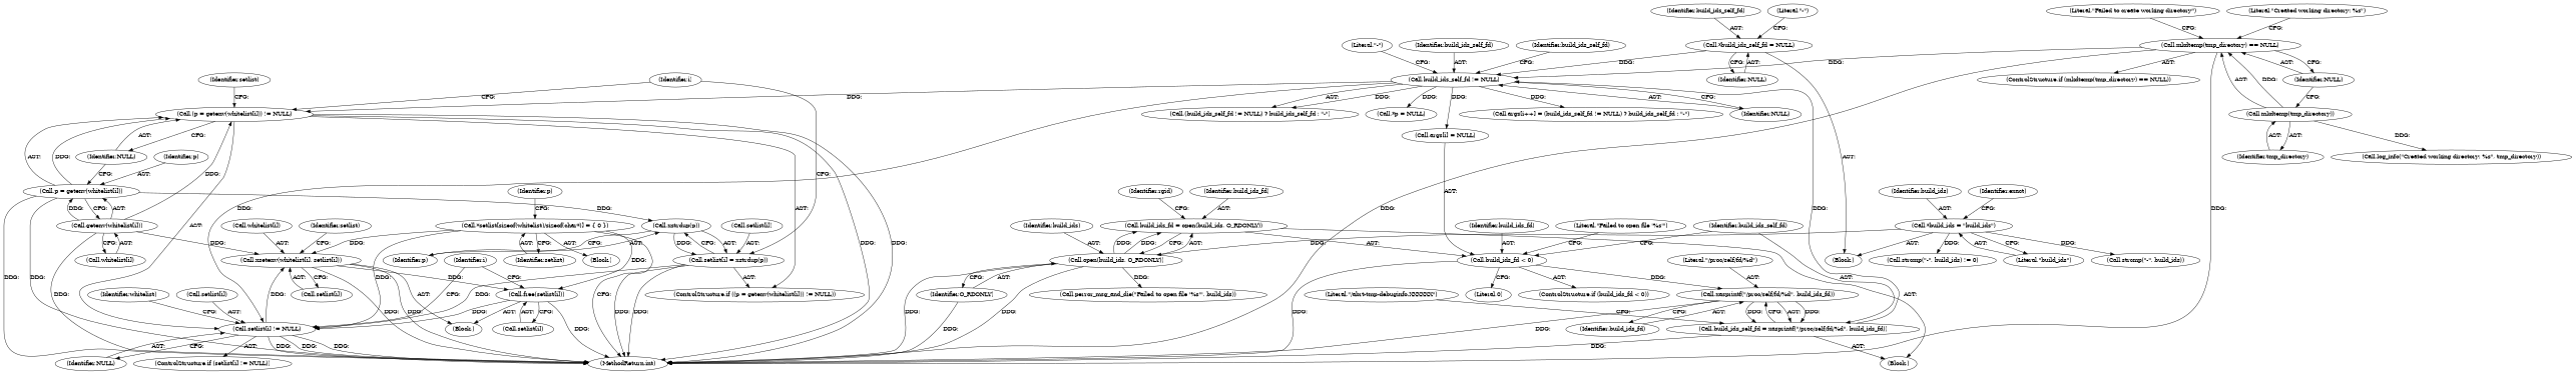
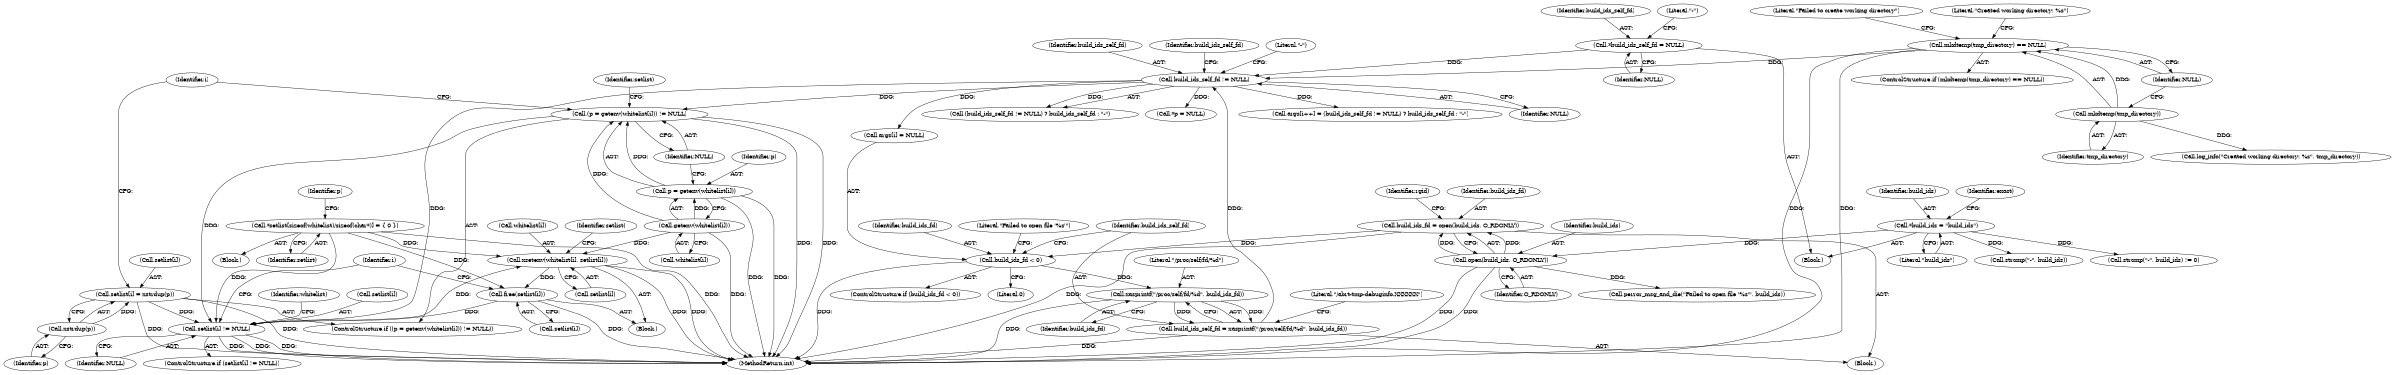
  digraph {
    n1 [label="(Call,xsetenv(whitelist[i], setlist[i]))"]
    n2 [label="(Call,free(setlist[i]))"]
    n3 [label="(MethodReturn,int)"]
    n4 [label="(Call,setlist[i])"]
    n5 [label="(Block,)"]
    n6 [label="(Call,setlist[i] != NULL)"]
    n7 [label="(Call,setlist[i])"]
    n8 [label="(Call,getenv(whitelist[i]))"]
    n9 [label="(Call,p = getenv(whitelist[i]))"]
    n10 [label="(Call,(p = getenv(whitelist[i])) != NULL)"]
    n11 [label="(Call,whitelist[i])"]
    n12 [label="(Call,xstrdup(p))"]
    n13 [label="(ControlStructure,if ((p = getenv(whitelist[i])) != NULL))"]
    n14 [label="(Identifier,NULL)"]
    n15 [label="(Identifier,NULL)"]
    n16 [label="(ControlStructure,if (setlist[i] != NULL))"]
    n17 [label="(Call,*setlist[sizeof(whitelist)/sizeof(char*)] = { 0 })"]
    n18 [label="(Identifier,setlist)"]
    n19 [label="(Block,)"]
    n20 [label="(Call,setlist[i] = xstrdup(p))"]
    n21 [label="(Identifier,p)"]
    n22 [label="(Call,build_ids_self_fd != NULL)"]
    n23 [label="(Call,args[i++] = (build_ids_self_fd != NULL) ? build_ids_self_fd : \"-\")"]
    n24 [label="(Identifier,NULL)"]
    n25 [label="(Call,(build_ids_self_fd != NULL) ? build_ids_self_fd : \"-\")"]
    n26 [label="(Call,*p = NULL)"]
    n27 [label="(Call,args[i] = NULL)"]
    n28 [label="(Call,build_ids_fd < 0)"]
    n29 [label="(Call,*build_ids_self_fd = NULL)"]
    n30 [label="(Block,)"]
    n31 [label="(Identifier,NULL)"]
    n32 [label="(Call,build_ids_self_fd = xasprintf(\"/proc/self/fd/%d\", build_ids_fd))"]
    n33 [label="(Call,xasprintf(\"/proc/self/fd/%d\", build_ids_fd))"]
    n34 [label="(Block,)"]
    n35 [label="(Identifier,build_ids_fd)"]
    n36 [label="(Literal,0)"]
    n37 [label="(ControlStructure,if (build_ids_fd < 0))"]
    n38 [label="(Call,build_ids_fd = open(build_ids, O_RDONLY))"]
    n39 [label="(Call,open(build_ids, O_RDONLY))"]
    n40 [label="(Call,perror_msg_and_die(\"Failed to open file '%s'\", build_ids))"]
    n41 [label="(Identifier,O_RDONLY)"]
    n42 [label="(Call,*build_ids = \"build_ids\")"]
    n43 [label="(Call,strcmp(\"-\", build_ids))"]
    n44 [label="(Call,strcmp(\"-\", build_ids) != 0)"]
    n45 [label="(Literal,\"build_ids\")"]
    n46 [label="(Call,mkdtemp(tmp_directory) == NULL)"]
    n47 [label="(Identifier,NULL)"]
    n48 [label="(ControlStructure,if (mkdtemp(tmp_directory) == NULL))"]
    n49 [label="(Call,mkdtemp(tmp_directory))"]
    n50 [label="(Call,log_info(\"Created working directory: %s\", tmp_directory))"]
    n51 [label="(Identifier,tmp_directory)"]
    n52 [label="(Identifier,exact)"]
    n53 [label="(Call,setlist[i])"]
    n54 [label="(Literal,\"/proc/self/fd/%d\")"]
    n55 [label="(Literal,\"/abrt-tmp-debuginfo.XXXXXX\")"]
    n56 [label="(Identifier,p)"]
    n57 [label="(Identifier,build_ids_fd)"]
    n58 [label="(Literal,\"Failed to open file '%s'\")"]
    n59 [label="(Identifier,build_ids)"]
    n60 [label="(Call,whitelist[i])"]
    n61 [label="(Identifier,rgid)"]
    n62 [label="(Identifier,build_ids_self_fd)"]
    n63 [label="(Identifier,build_ids_self_fd)"]
    n64 [label="(Identifier,setlist)"]
    n65 [label="(Identifier,i)"]
    n66 [label="(Identifier,setlist)"]
    n67 [label="(Identifier,whitelist)"]
    n68 [label="(Call,setlist[i])"]
    n69 [label="(Identifier,i)"]
    n70 [label="(Literal,\"-\")"]
    n71 [label="(Literal,\"Failed to create working directory\")"]
    n72 [label="(Literal,\"Created working directory: %s\")"]
    n73 [label="(Identifier,build_ids_self_fd)"]
    n74 [label="(Identifier,build_ids_self_fd)"]
    n75 [label="(Identifier,build_ids_fd)"]
    n76 [label="(Identifier,build_ids)"]
    n77 [label="(Literal,\"-\")"]
    n78 [label="(Identifier,p)"]
    n1 -> n2 [label="DDG: "]
    n1 -> n3 [label="DDG: "]
    n1 -> n3 [label="DDG: "]
    n1 -> n4 [label="CFG: "]
    n1 -> n5 [label="AST: "]
    n2 -> n3 [label="DDG: "]
    n2 -> n5 [label="AST: "]
    n2 -> n6 [label="DDG: "]
    n2 -> n7 [label="CFG: "]
    n4 -> n1 [label="AST: "]
    n6 -> n1 [label="DDG: "]
    n6 -> n3 [label="DDG: "]
    n6 -> n3 [label="DDG: "]
    n6 -> n3 [label="DDG: "]
    n6 -> n15 [label="CFG: "]
    n6 -> n16 [label="AST: "]
    n7 -> n2 [label="AST: "]
    n8 -> n1 [label="DDG: "]
    n8 -> n3 [label="DDG: "]
    n8 -> n9 [label="AST: "]
    n8 -> n9 [label="DDG: "]
    n8 -> n10 [label="DDG: "]
    n8 -> n11 [label="CFG: "]
    n9 -> n3 [label="DDG: "]
    n9 -> n3 [label="DDG: "]
    n9 -> n8 [label="CFG: "]
    n9 -> n10 [label="AST: "]
    n9 -> n10 [label="DDG: "]
-   n9 -> n12 [label="DDG: "]
    n10 -> n3 [label="DDG: "]
    n10 -> n3 [label="DDG: "]
-   n10 -> n6 [label="AST: "]
+   n10 -> n6 [label="DDG: "]
    n10 -> n13 [label="AST: "]
    n10 -> n14 [label="CFG: "]
    n11 -> n8 [label="AST: "]
    n12 -> n20 [label="AST: "]
    n12 -> n20 [label="DDG: "]
    n12 -> n21 [label="CFG: "]
    n14 -> n9 [label="CFG: "]
    n14 -> n10 [label="AST: "]
    n15 -> n6 [label="AST: "]
    n17 -> n1 [label="DDG: "]
    n17 -> n2 [label="DDG: "]
-   n17 -> n3 [label="CFG: "]
+   n17 -> n3 [label="DDG: "]
    n17 -> n6 [label="DDG: "]
    n17 -> n18 [label="CFG: "]
    n17 -> n19 [label="AST: "]
    n18 -> n17 [label="AST: "]
    n20 -> n3 [label="DDG: "]
    n20 -> n3 [label="DDG: "]
    n20 -> n6 [label="DDG: "]
    n20 -> n12 [label="CFG: "]
    n20 -> n13 [label="AST: "]
    n21 -> n12 [label="AST: "]
    n22 -> n6 [label="DDG: "]
    n22 -> n10 [label="DDG: "]
    n22 -> n23 [label="DDG: "]
    n22 -> n24 [label="CFG: "]
    n22 -> n25 [label="AST: "]
    n22 -> n25 [label="DDG: "]
    n22 -> n26 [label="DDG: "]
    n22 -> n27 [label="DDG: "]
    n24 -> n22 [label="AST: "]
    n27 -> n28 [label="AST: "]
    n28 -> n3 [label="DDG: "]
    n28 -> n33 [label="DDG: "]
    n28 -> n36 [label="CFG: "]
    n28 -> n37 [label="AST: "]
    n29 -> n22 [label="DDG: "]
    n29 -> n30 [label="AST: "]
    n29 -> n31 [label="CFG: "]
    n31 -> n29 [label="AST: "]
    n32 -> n3 [label="DDG: "]
    n32 -> n22 [label="DDG: "]
    n32 -> n33 [label="CFG: "]
    n32 -> n34 [label="AST: "]
    n33 -> n3 [label="DDG: "]
    n33 -> n32 [label="AST: "]
    n33 -> n32 [label="DDG: "]
    n33 -> n32 [label="DDG: "]
    n33 -> n35 [label="CFG: "]
    n35 -> n33 [label="AST: "]
-   n41 -> n3 [label="DDG: "]
-   n38 -> n28 [label="AST: "]
+   n38 -> n3 [label="DDG: "]
+   n38 -> n28 [label="DDG: "]
    n38 -> n34 [label="AST: "]
    n38 -> n39 [label="CFG: "]
    n39 -> n3 [label="DDG: "]
    n39 -> n3 [label="DDG: "]
    n39 -> n38 [label="AST: "]
    n39 -> n38 [label="DDG: "]
    n39 -> n38 [label="DDG: "]
    n39 -> n40 [label="DDG: "]
    n39 -> n41 [label="CFG: "]
    n41 -> n39 [label="AST: "]
    n42 -> n30 [label="AST: "]
    n42 -> n39 [label="DDG: "]
    n42 -> n43 [label="DDG: "]
    n42 -> n44 [label="DDG: "]
    n42 -> n45 [label="CFG: "]
    n45 -> n42 [label="AST: "]
    n46 -> n3 [label="DDG: "]
    n46 -> n3 [label="DDG: "]
    n46 -> n22 [label="DDG: "]
    n46 -> n47 [label="CFG: "]
    n46 -> n48 [label="AST: "]
    n47 -> n46 [label="AST: "]
    n47 -> n49 [label="CFG: "]
    n49 -> n46 [label="AST: "]
    n49 -> n46 [label="DDG: "]
    n49 -> n50 [label="DDG: "]
    n49 -> n51 [label="AST: "]
    n51 -> n49 [label="AST: "]
    n52 -> n42 [label="CFG: "]
    n53 -> n20 [label="AST: "]
    n54 -> n33 [label="AST: "]
    n55 -> n32 [label="CFG: "]
    n56 -> n9 [label="AST: "]
    n57 -> n28 [label="AST: "]
    n58 -> n28 [label="CFG: "]
    n59 -> n42 [label="AST: "]
    n60 -> n1 [label="AST: "]
    n61 -> n38 [label="CFG: "]
    n62 -> n29 [label="AST: "]
    n63 -> n22 [label="CFG: "]
    n64 -> n1 [label="CFG: "]
    n65 -> n2 [label="CFG: "]
    n65 -> n6 [label="CFG: "]
    n66 -> n10 [label="CFG: "]
    n67 -> n6 [label="CFG: "]
    n68 -> n6 [label="AST: "]
    n69 -> n10 [label="CFG: "]
    n69 -> n20 [label="CFG: "]
    n70 -> n22 [label="CFG: "]
    n71 -> n46 [label="CFG: "]
    n72 -> n46 [label="CFG: "]
    n73 -> n22 [label="AST: "]
    n74 -> n28 [label="CFG: "]
    n74 -> n32 [label="AST: "]
    n75 -> n38 [label="AST: "]
    n76 -> n39 [label="AST: "]
    n77 -> n29 [label="CFG: "]
    n78 -> n17 [label="CFG: "]
  }
